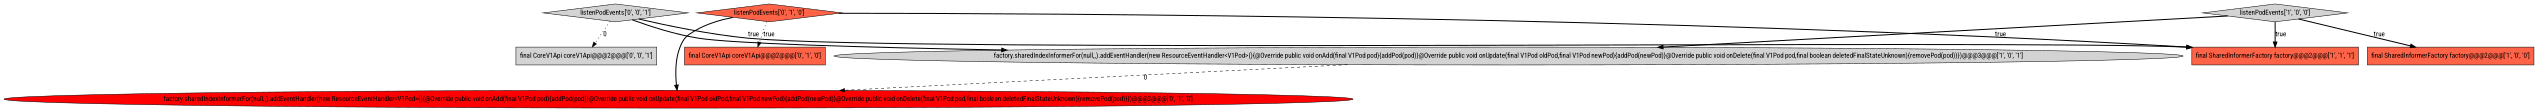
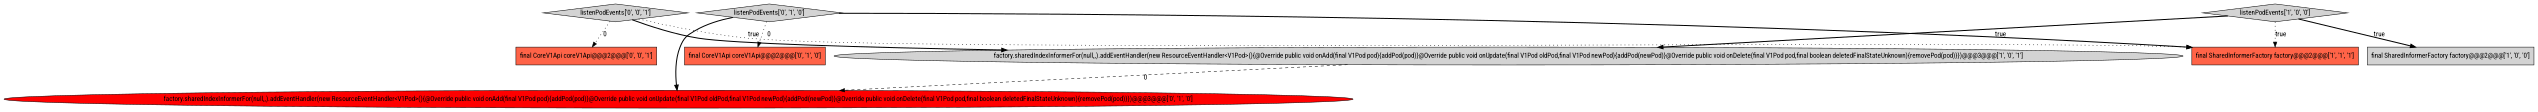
  digraph {
    fontname="Roboto Condensed"
    node [fillcolor=tomato fontname="Roboto Condensed" shape=box style=filled]
    edge [fontname="Roboto Condensed" style=bold]
    n1 [label="final SharedInformerFactory factory@@@2@@@['1', '1', '1']"]
    n2 [label="final CoreV1Api coreV1Api@@@2@@@['0', '1', '0']"]
    n3 [fillcolor=lightgray label="listenPodEvents['0', '0', '1']" shape=diamond]
-   n4 [fillcolor=lightgray label="final CoreV1Api coreV1Api@@@2@@@['0', '0', '1']"]
+   n4 [label="final CoreV1Api coreV1Api@@@2@@@['0', '0', '1']"]
    n5 [fillcolor=lightgray label="factory.sharedIndexInformerFor(null,,).addEventHandler(new ResourceEventHandler<V1Pod>(){@Override public void onAdd(final V1Pod pod){addPod(pod)}@Override public void onUpdate(final V1Pod oldPod,final V1Pod newPod){addPod(newPod)}@Override public void onDelete(final V1Pod pod,final boolean deletedFinalStateUnknown){removePod(pod)}})@@@3@@@['1', '0', '1']" shape=ellipse]
    n6 [fillcolor=red label="factory.sharedIndexInformerFor(null,,).addEventHandler(new ResourceEventHandler<V1Pod>(){@Override public void onAdd(final V1Pod pod){addPod(pod)}@Override public void onUpdate(final V1Pod oldPod,final V1Pod newPod){addPod(newPod)}@Override public void onDelete(final V1Pod pod,final boolean deletedFinalStateUnknown){removePod(pod)}})@@@3@@@['0', '1', '0']" shape=ellipse]
-   n7 [label="final SharedInformerFactory factory@@@2@@@['1', '0', '0']"]
-   n8 [label="listenPodEvents['0', '1', '0']" shape=diamond]
+   n7 [fillcolor=lightgray label="final SharedInformerFactory factory@@@2@@@['1', '0', '0']"]
+   n8 [fillcolor=lightgray label="listenPodEvents['0', '1', '0']" shape=diamond]
    n9 [fillcolor=lightgray label="listenPodEvents['1', '0', '0']" shape=diamond]
-   n3 -> n1 [label=true]
+   n3 -> n1 [label=true style=dotted]
    n3 -> n4 [label=0 style=dotted]
    n3 -> n5
    n5 -> n6 [label=0 style=dashed]
    n8 -> n1 [label=true]
-   n8 -> n2 [label=true style=dotted]
+   n8 -> n2 [label=0 style=dotted]
    n8 -> n6
-   n9 -> n1 [label=true]
+   n9 -> n1 [label=true style=dotted]
    n9 -> n5
    n9 -> n7 [label=true]
  }
